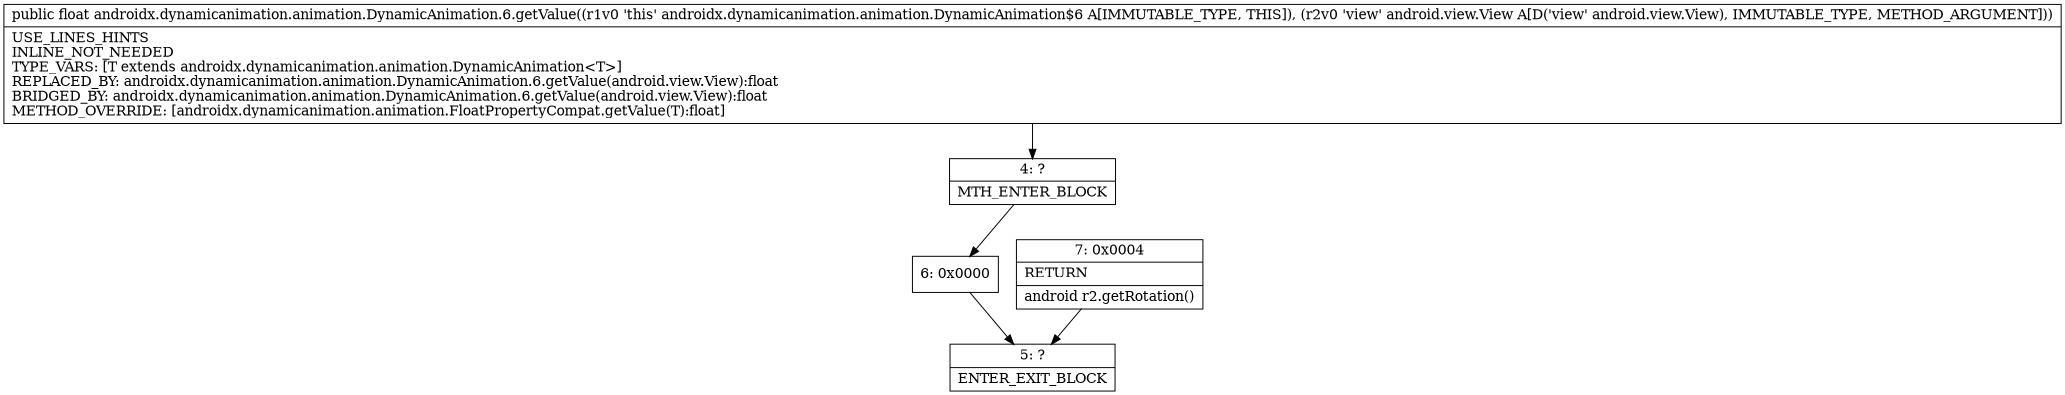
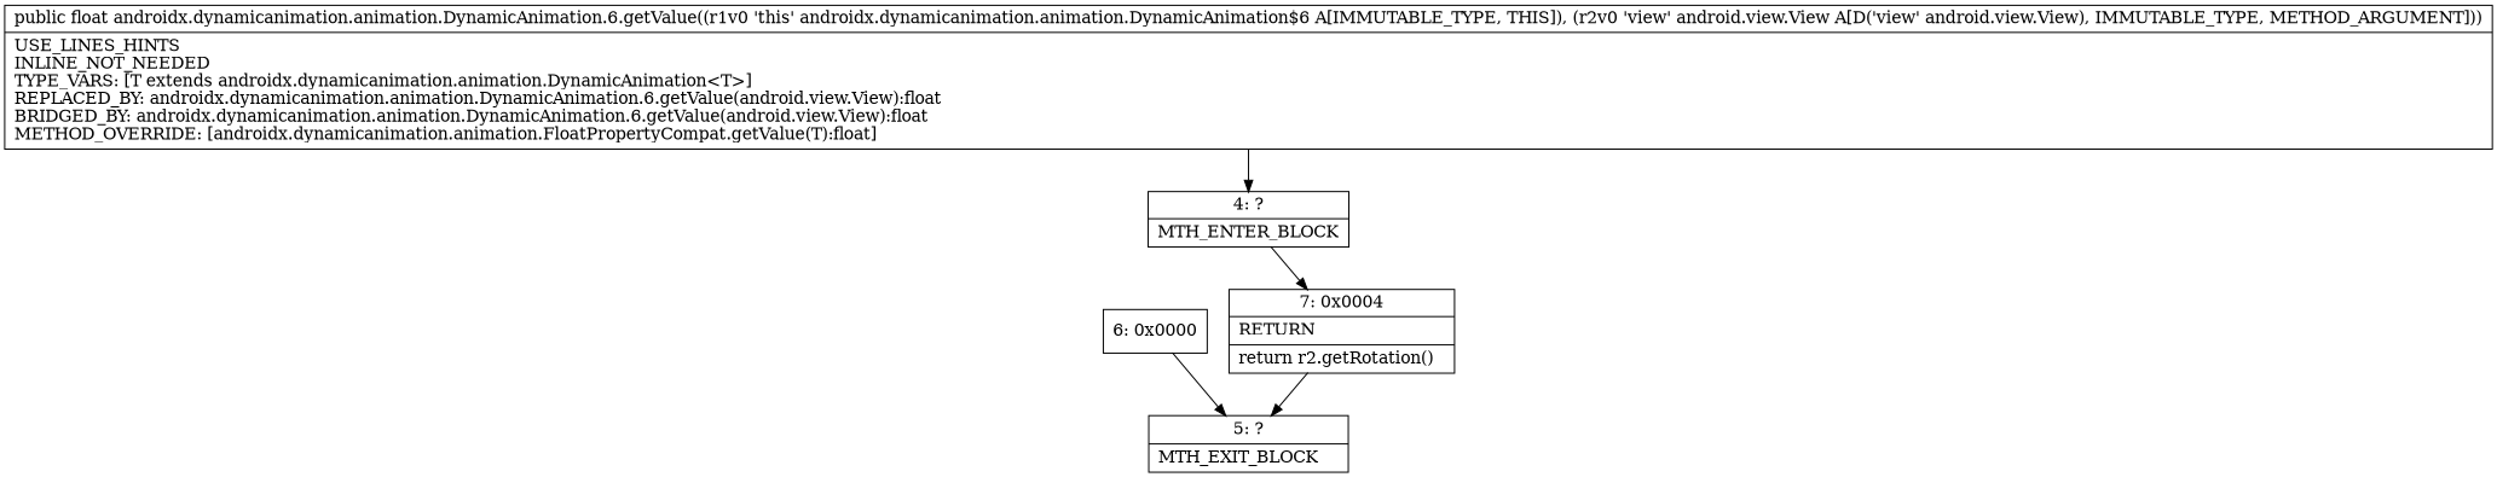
  digraph {
    node [shape=record]
    n1 [label="{4\:\ ?|MTH_ENTER_BLOCK\l}"]
    n2 [label="{6\:\ 0x0000}"]
-   n3 [label="{5\:\ ?|ENTER_EXIT_BLOCK\l}"]
-   n4 [label="{7\:\ 0x0004|RETURN\l|android r2.getRotation()\l}"]
+   n3 [label="{5\:\ ?|MTH_EXIT_BLOCK\l}"]
+   n4 [label="{7\:\ 0x0004|RETURN\l|return r2.getRotation()\l}"]
    n5 [label="{public float androidx.dynamicanimation.animation.DynamicAnimation.6.getValue((r1v0 'this' androidx.dynamicanimation.animation.DynamicAnimation$6 A[IMMUTABLE_TYPE, THIS]), (r2v0 'view' android.view.View A[D('view' android.view.View), IMMUTABLE_TYPE, METHOD_ARGUMENT]))  | USE_LINES_HINTS\lINLINE_NOT_NEEDED\lTYPE_VARS: [T extends androidx.dynamicanimation.animation.DynamicAnimation\<T\>]\lREPLACED_BY: androidx.dynamicanimation.animation.DynamicAnimation.6.getValue(android.view.View):float\lBRIDGED_BY: androidx.dynamicanimation.animation.DynamicAnimation.6.getValue(android.view.View):float\lMETHOD_OVERRIDE: [androidx.dynamicanimation.animation.FloatPropertyCompat.getValue(T):float]\l}"]
-   n1 -> n2
+   n1 -> n4
    n2 -> n3
    n4 -> n3
    n5 -> n1
  }
